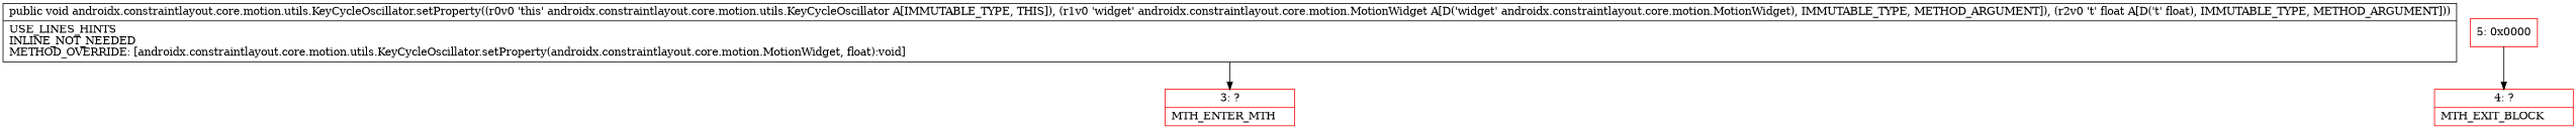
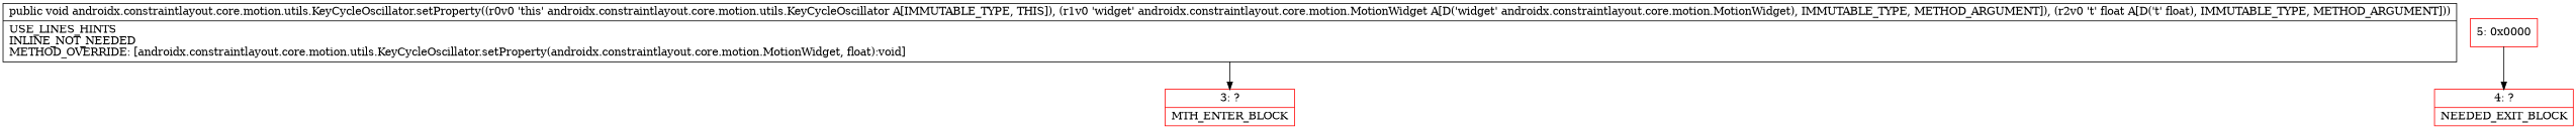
  digraph {
    node [color=red shape=record]
-   n1 [label="{3\:\ ?|MTH_ENTER_MTH\l}"]
+   n1 [label="{3\:\ ?|MTH_ENTER_BLOCK\l}"]
    n2 [label="{5\:\ 0x0000}"]
-   n3 [label="{4\:\ ?|MTH_EXIT_BLOCK\l}"]
+   n3 [label="{4\:\ ?|NEEDED_EXIT_BLOCK\l}"]
    n4 [label="{public void androidx.constraintlayout.core.motion.utils.KeyCycleOscillator.setProperty((r0v0 'this' androidx.constraintlayout.core.motion.utils.KeyCycleOscillator A[IMMUTABLE_TYPE, THIS]), (r1v0 'widget' androidx.constraintlayout.core.motion.MotionWidget A[D('widget' androidx.constraintlayout.core.motion.MotionWidget), IMMUTABLE_TYPE, METHOD_ARGUMENT]), (r2v0 't' float A[D('t' float), IMMUTABLE_TYPE, METHOD_ARGUMENT]))  | USE_LINES_HINTS\lINLINE_NOT_NEEDED\lMETHOD_OVERRIDE: [androidx.constraintlayout.core.motion.utils.KeyCycleOscillator.setProperty(androidx.constraintlayout.core.motion.MotionWidget, float):void]\l}" color=""]
    subgraph cluster_1 {
      label="R(0)"
    }
    n2 -> n3
    n4 -> n1
  }
